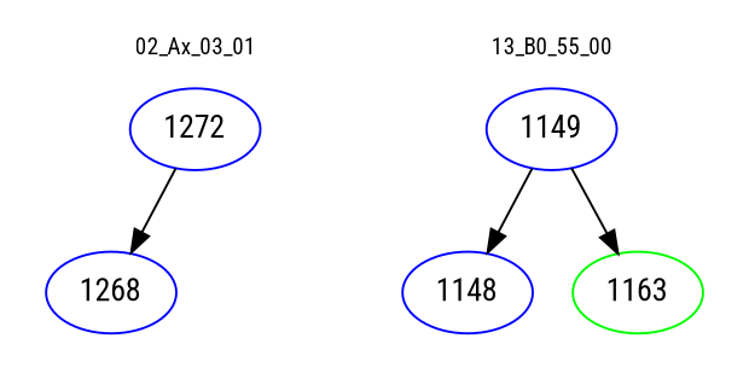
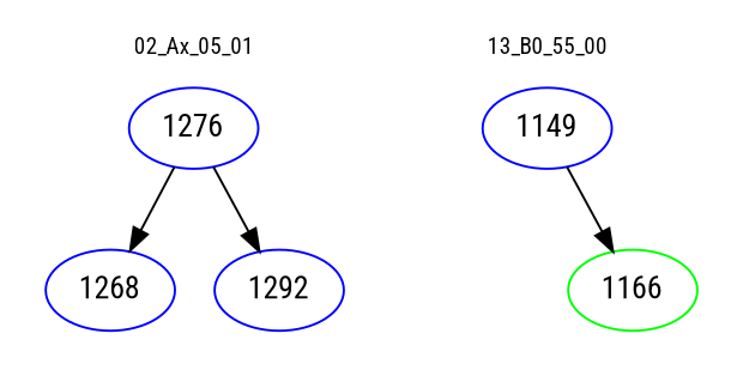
  digraph {
    fontname="Roboto Condensed"
    node [color=blue fontname="Roboto Condensed"]
    edge [color=black fontname="Roboto Condensed"]
-   n1 [label=1272]
+   n1 [label=1276]
    n2 [label=1268]
+   n3 [label=1292]
    n4 [label=1149]
-   n5 [label=1148]
-   n6 [color=green label=1163]
+   n6 [color=green label=1166]
    subgraph cluster_1 {
      color=white
      fontsize=10
-     label="02_Ax_03_01"
+     label="02_Ax_05_01"
      n1
      n2
+     n3
    }
    subgraph cluster_2 {
      color=white
      fontsize=10
      label="13_B0_55_00"
      n4
-     n5
      n6
    }
    n1 -> n2
-   n4 -> n5
+   n1 -> n3
    n4 -> n6
  }
